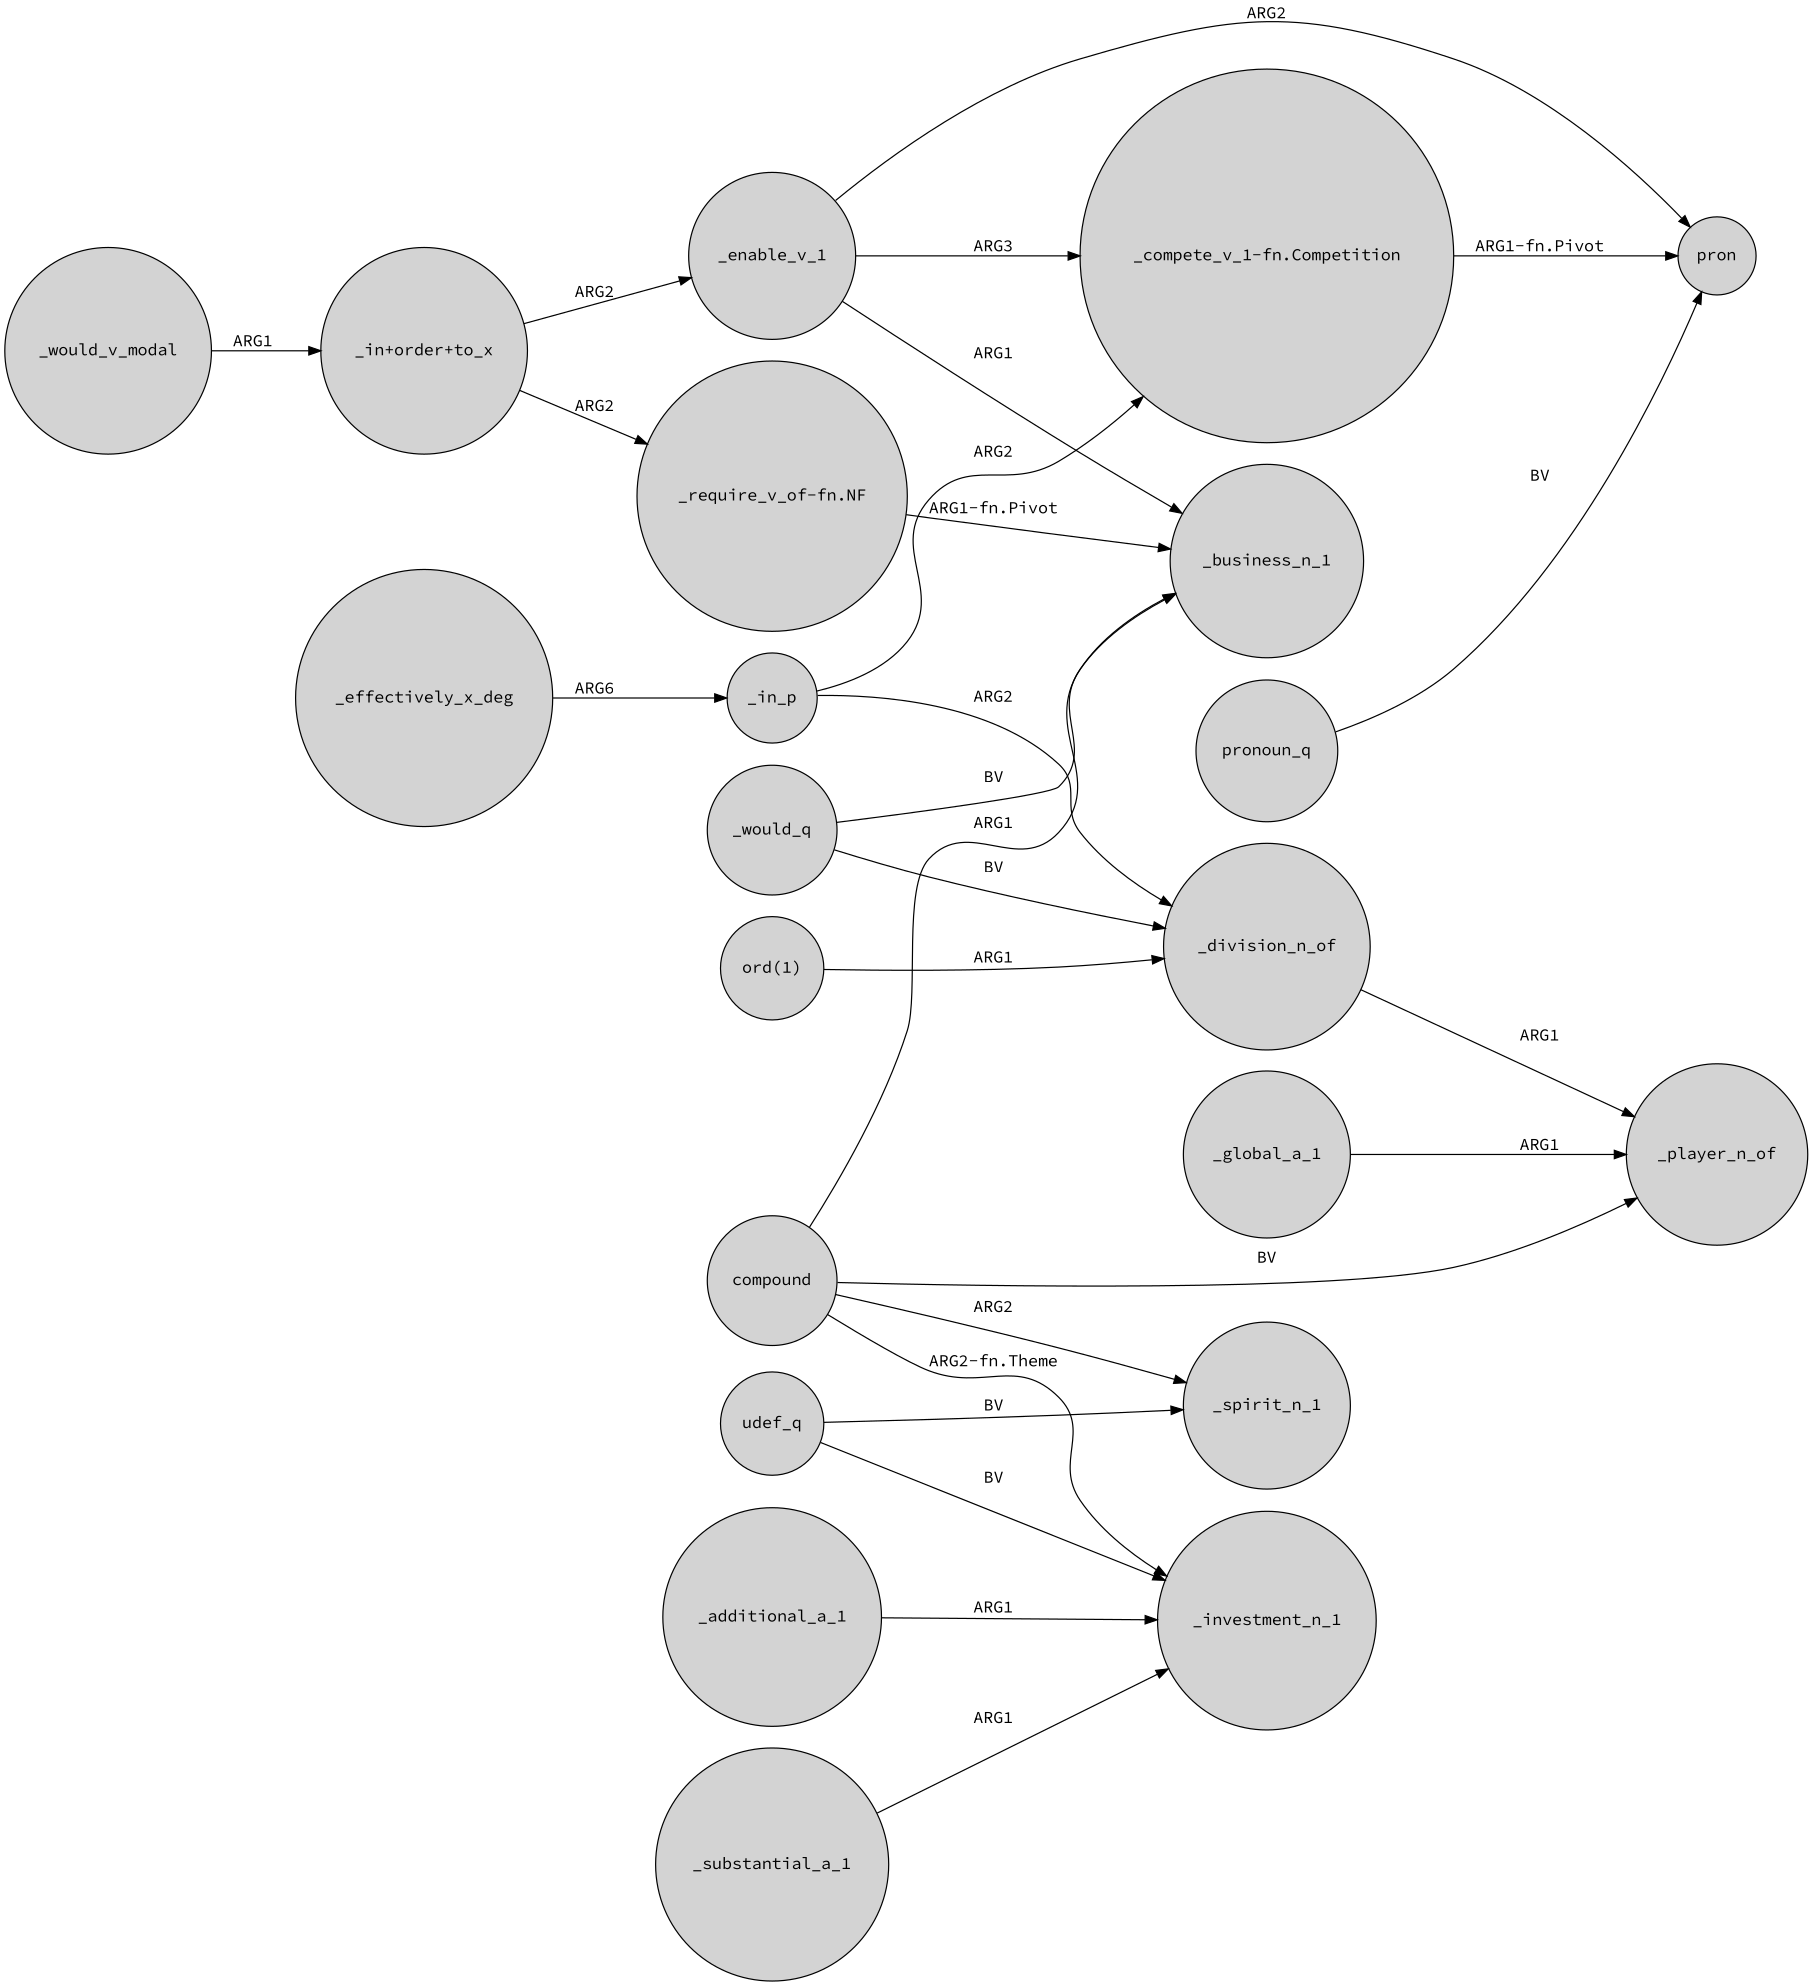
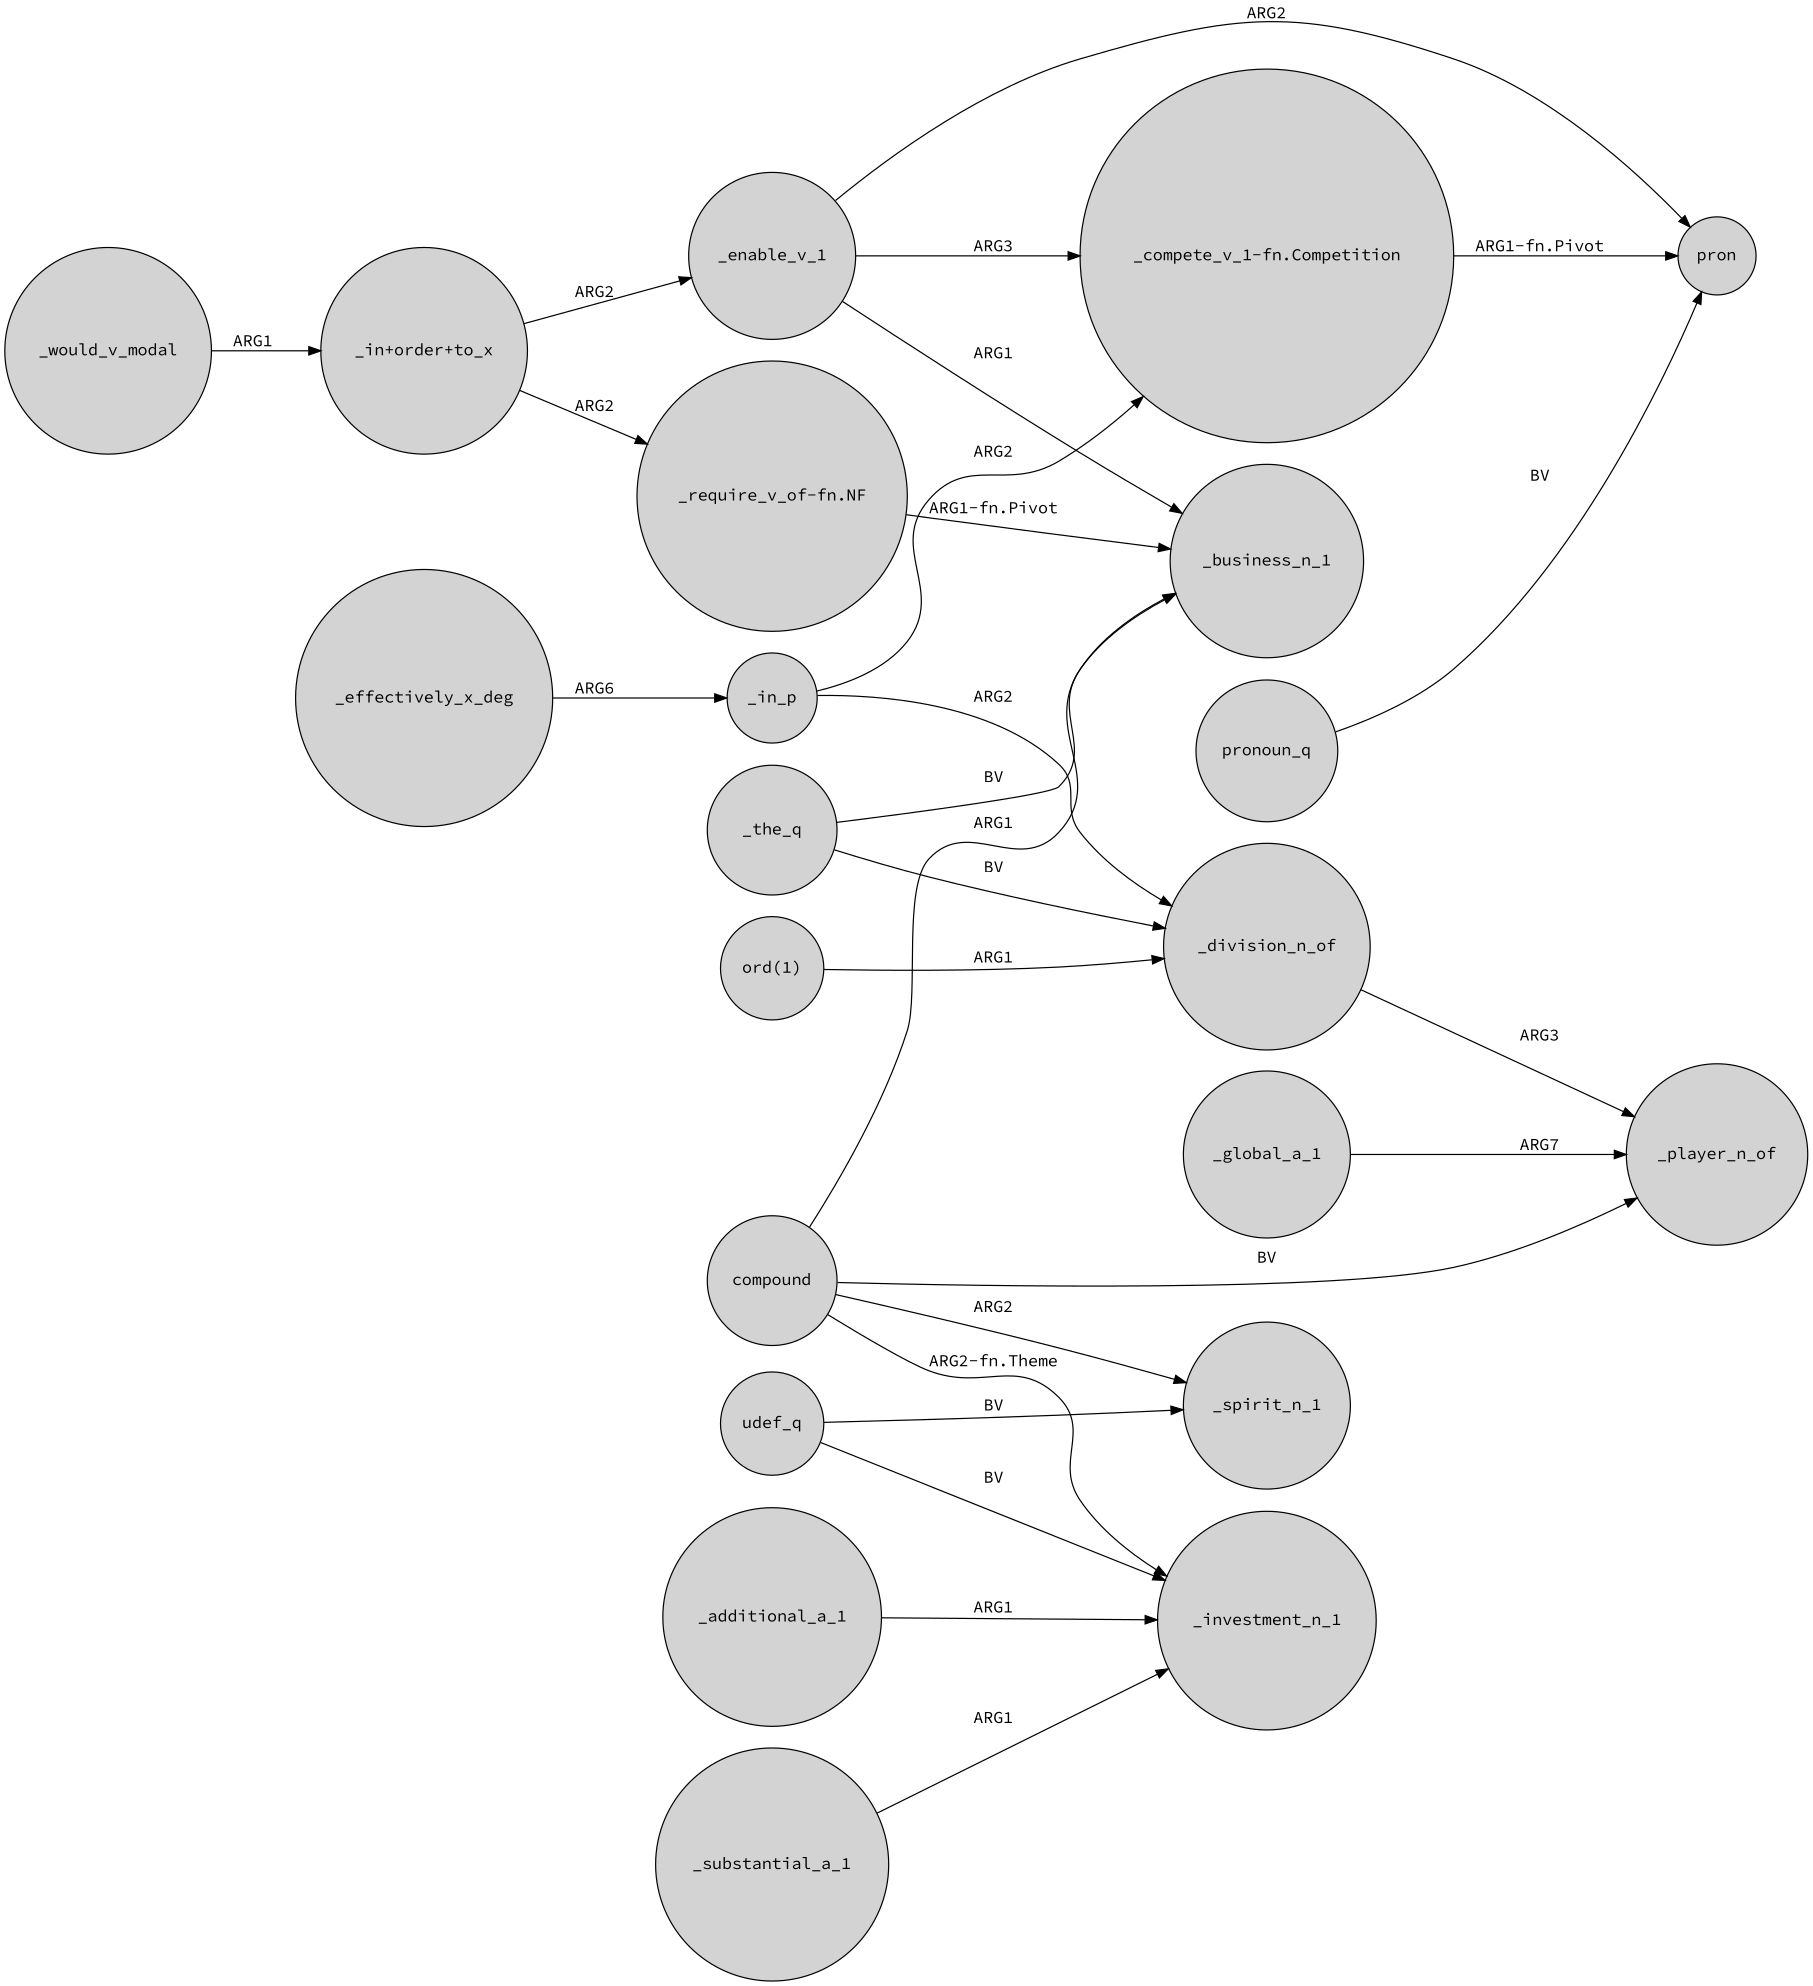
  digraph {
    fontname="Source Code Pro"
    rankdir=LR
    node [fontname="Source Code Pro" shape=circle style=filled]
    edge [fontname="Source Code Pro"]
-   _the_q [label=_would_q]
+   _the_q
    _business_n_1
    _division_n_of
    _player_n_of
    "ord(1)"
    _substantial_a_1
    _investment_n_1
    "_in+order+to_x"
    "_require_v_of-fn.NF"
    _enable_v_1
    pron
    "_compete_v_1-fn.Competition"
    _additional_a_1
    udef_q
    _spirit_n_1
    _global_a_1
    _would_v_modal
    pronoun_q
    compound
    _effectively_x_deg
    _in_p
    _the_q -> _business_n_1 [label=BV]
    _the_q -> _division_n_of [label=BV]
-   _division_n_of -> _player_n_of [label=ARG1]
+   _division_n_of -> _player_n_of [label=ARG3]
    "ord(1)" -> _division_n_of [label=ARG1]
    _substantial_a_1 -> _investment_n_1 [label=ARG1]
    "_in+order+to_x" -> "_require_v_of-fn.NF" [label=ARG2]
    "_in+order+to_x" -> _enable_v_1 [label=ARG2]
    "_require_v_of-fn.NF" -> _business_n_1 [label="ARG1-fn.Pivot"]
    _enable_v_1 -> _business_n_1 [label=ARG1]
    _enable_v_1 -> pron [label=ARG2]
    _enable_v_1 -> "_compete_v_1-fn.Competition" [label=ARG3]
    "_compete_v_1-fn.Competition" -> pron [label="ARG1-fn.Pivot"]
    _additional_a_1 -> _investment_n_1 [label=ARG1]
    udef_q -> _investment_n_1 [label=BV]
    udef_q -> _spirit_n_1 [label=BV]
-   _global_a_1 -> _player_n_of [label=ARG1]
+   _global_a_1 -> _player_n_of [label=ARG7]
    _would_v_modal -> "_in+order+to_x" [label=ARG1]
    pronoun_q -> pron [label=BV]
    compound -> _business_n_1 [label=ARG1]
    compound -> _player_n_of [label=BV]
    compound -> _investment_n_1 [label="ARG2-fn.Theme"]
    compound -> _spirit_n_1 [label=ARG2]
    _effectively_x_deg -> _in_p [label=ARG6]
    _in_p -> _division_n_of [label=ARG2]
    _in_p -> "_compete_v_1-fn.Competition" [label=ARG2]
  }
